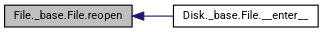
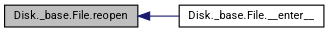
  digraph {
    rankdir=LR
    fontname=Roboto
    node [color=black fontname=Roboto fontsize=10 shape=record]
-   n1 [fillcolor=grey75 fontcolor=black height=0.2 label="File._base.File.reopen" style=filled width=0.4]
+   n1 [fillcolor=grey75 fontcolor=black height=0.2 label="Disk._base.File.reopen" style=filled width=0.4]
    n2 [height=0.2 label="Disk._base.File.__enter__" width=0.4]
    n1 -> n2 [color=midnightblue dir=back fontname=Roboto fontsize=10 labelfontname=Helvetica labelfontsize=10 style=solid]
  }
